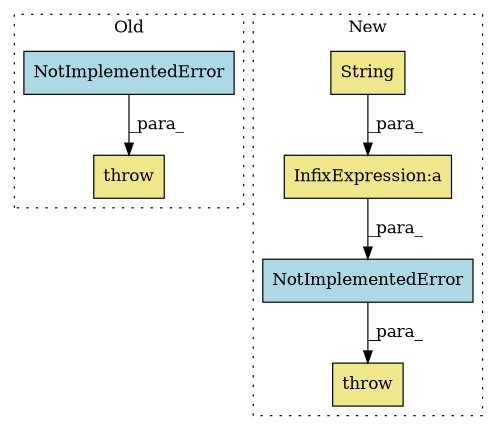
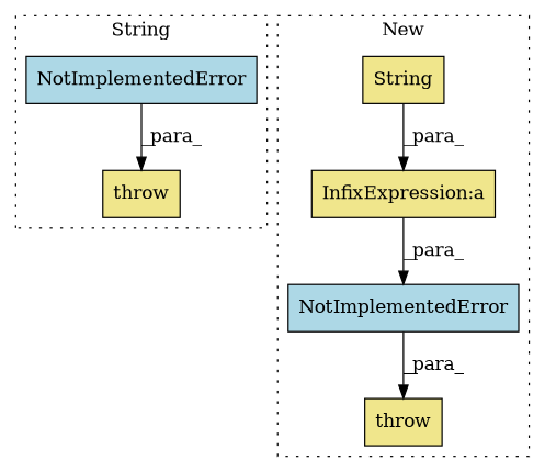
  digraph {
    node [a=32 fillcolor=khaki l="20,1" s=14595 shape=box style=filled]
    n1 [fillcolor=lightblue label=NotImplementedError s="14601,14695"]
    n2 [a=53 l=6 label=throw]
    n3 [l="7,1" label=String s="14720,14752"]
    n4 [a=27 l=3 label="InfixExpression:a" s=14717]
    n5 [fillcolor=lightblue label=NotImplementedError s="14601,14753"]
    n6 [a=53 l=6 label=throw]
    subgraph cluster_1 {
-     label=Old
+     label=String
      style=dotted
      n1
      n2
    }
    subgraph cluster_2 {
      label=New
      style=dotted
      n3
      n4
      n5
      n6
    }
    n1 -> n2 [label=_para_]
    n3 -> n4 [label=_para_]
    n4 -> n5 [label=_para_]
    n5 -> n6 [label=_para_]
  }
